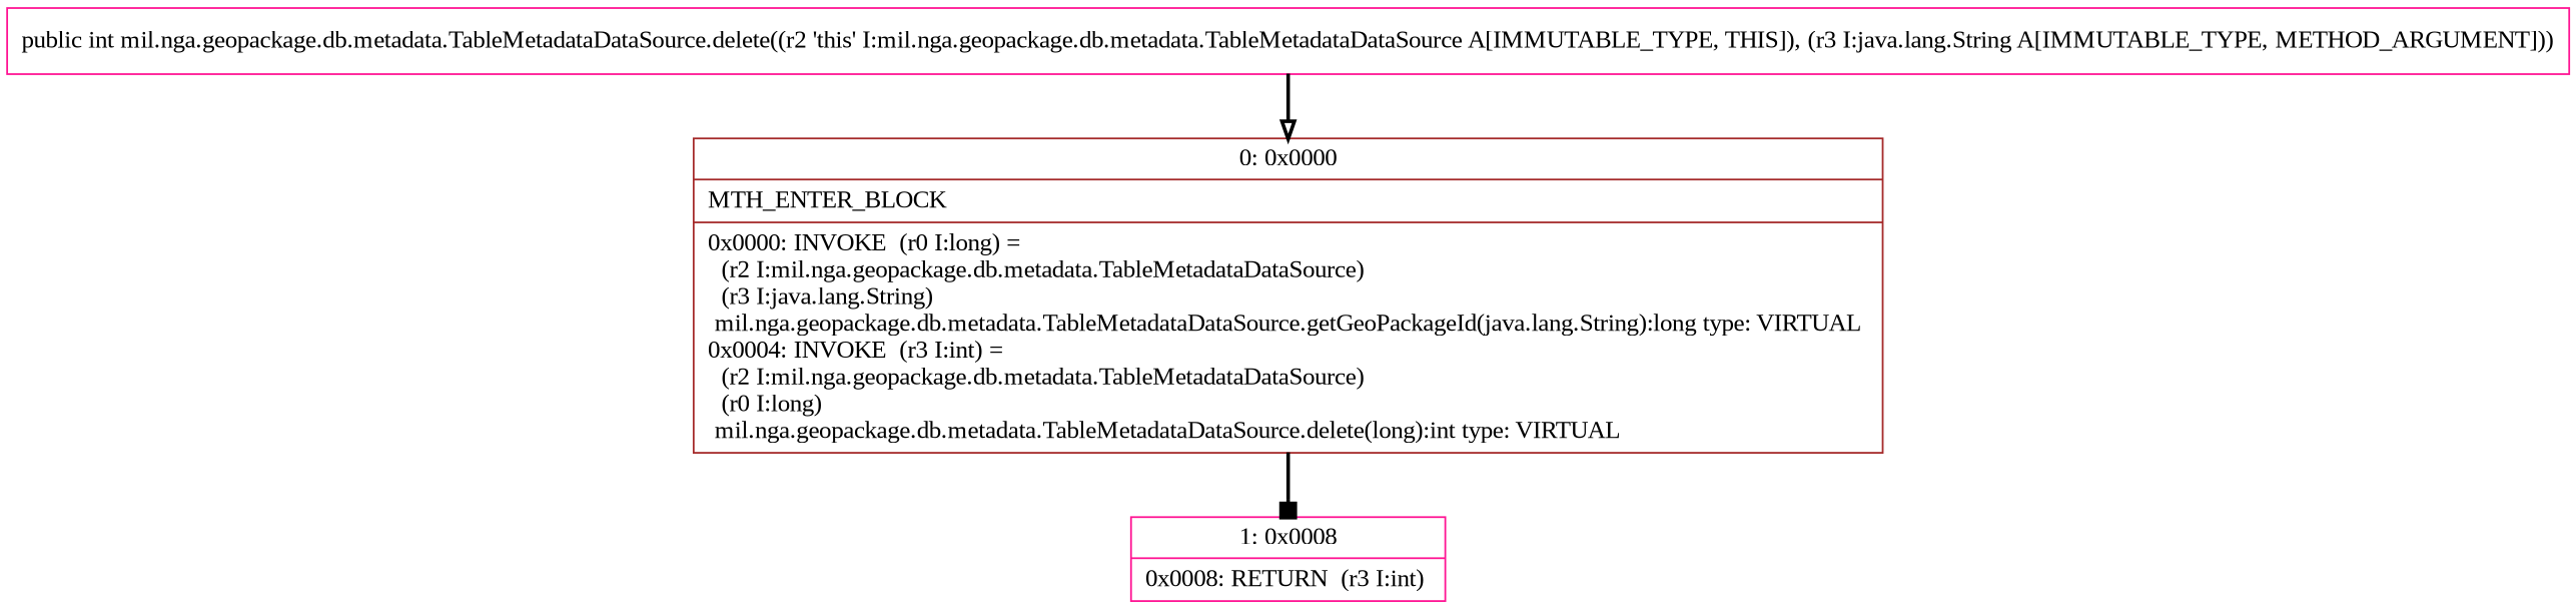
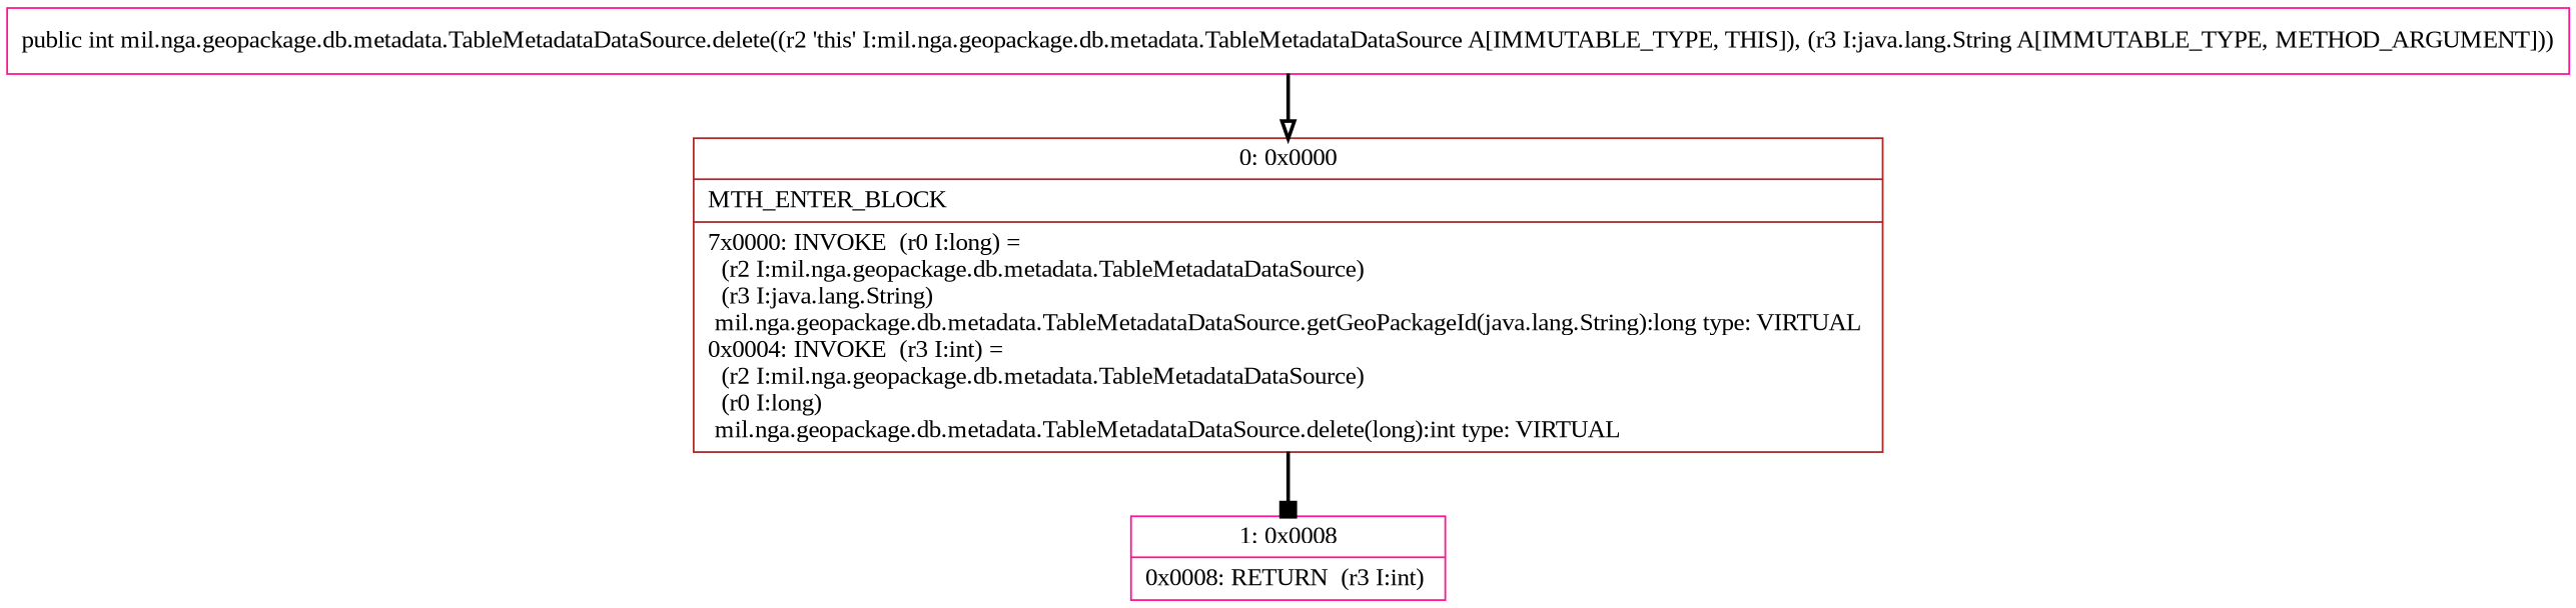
  digraph {
    fontname="Liberation Serif"
    node [shape=record color=deeppink fontname="Liberation Serif"]
    edge [style=bold fontname="Liberation Serif"]
-   n1 [label="{0\:\ 0x0000|MTH_ENTER_BLOCK\l|0x0000: INVOKE  (r0 I:long) = \l  (r2 I:mil.nga.geopackage.db.metadata.TableMetadataDataSource)\l  (r3 I:java.lang.String)\l mil.nga.geopackage.db.metadata.TableMetadataDataSource.getGeoPackageId(java.lang.String):long type: VIRTUAL \l0x0004: INVOKE  (r3 I:int) = \l  (r2 I:mil.nga.geopackage.db.metadata.TableMetadataDataSource)\l  (r0 I:long)\l mil.nga.geopackage.db.metadata.TableMetadataDataSource.delete(long):int type: VIRTUAL \l}" color=brown]
+   n1 [label="{0\:\ 0x0000|MTH_ENTER_BLOCK\l|7x0000: INVOKE  (r0 I:long) = \l  (r2 I:mil.nga.geopackage.db.metadata.TableMetadataDataSource)\l  (r3 I:java.lang.String)\l mil.nga.geopackage.db.metadata.TableMetadataDataSource.getGeoPackageId(java.lang.String):long type: VIRTUAL \l0x0004: INVOKE  (r3 I:int) = \l  (r2 I:mil.nga.geopackage.db.metadata.TableMetadataDataSource)\l  (r0 I:long)\l mil.nga.geopackage.db.metadata.TableMetadataDataSource.delete(long):int type: VIRTUAL \l}" color=brown]
    n2 [label="{1\:\ 0x0008|0x0008: RETURN  (r3 I:int) \l}"]
    n3 [label="{public int mil.nga.geopackage.db.metadata.TableMetadataDataSource.delete((r2 'this' I:mil.nga.geopackage.db.metadata.TableMetadataDataSource A[IMMUTABLE_TYPE, THIS]), (r3 I:java.lang.String A[IMMUTABLE_TYPE, METHOD_ARGUMENT])) }"]
    n1 -> n2 [arrowhead=box]
    n3 -> n1 [arrowhead=onormal]
  }
